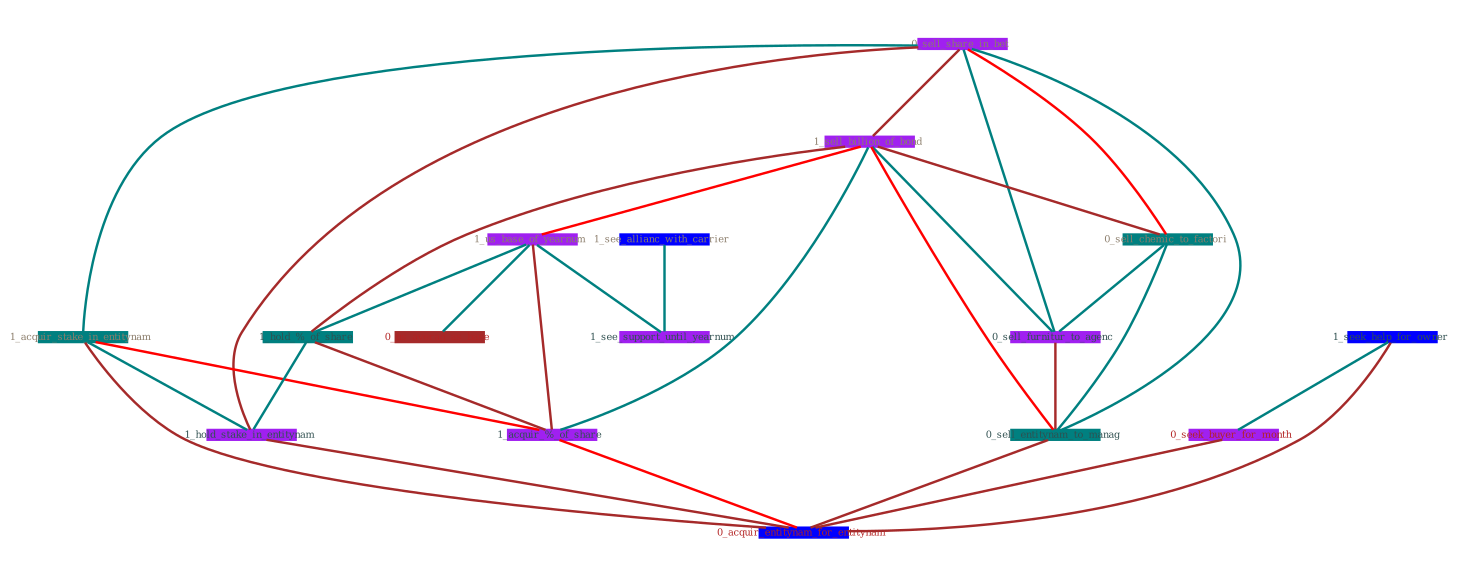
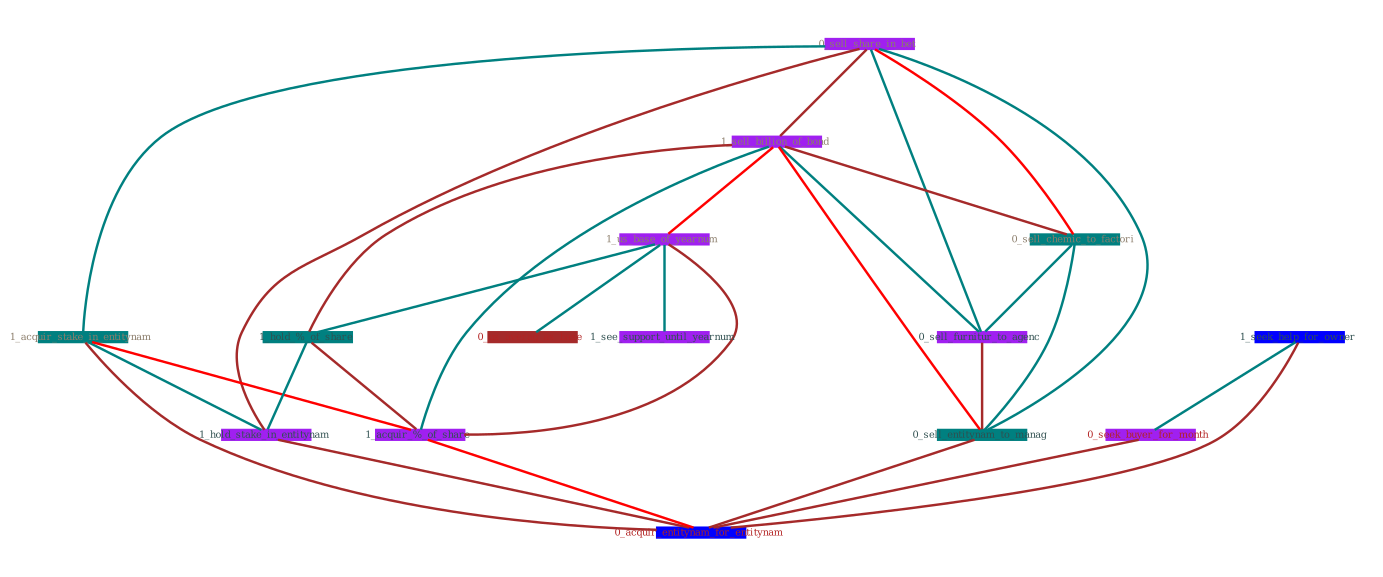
  graph {
    node [color=purple fixedsize=true fontcolor="#2f4f4f" fontsize=4 shape=polygon style=filled]
    edge [color=teal w=1]
    "0_sell_share_in_bet " [fontcolor="#8b7d6b" height=.06 width=.5]
    "1_acquir_stake_in_entitynam " [color=teal fontcolor="#8b7d6b" height=.06 width=.5]
-   "1_see_allianc_with_carrier " [color=blue fontcolor="#8b7d6b" height=.06 width=.5]
    "1_sell_billion_of_bond " [fontcolor="#8b7d6b" height=.06 width=.5]
    "1_us_base_of_yearnum " [fontcolor="#8b7d6b" height=.06 width=.5]
    "0_sell_chemic_to_factori " [color=teal fontcolor="#8b7d6b" height=.06 width=.5]
    "0_seek_buyer_for_month " [fontcolor="#b22222" height=.06 width=.5]
    "0_us_averag_as_base " [color=brown fontcolor="#b22222" height=.06 width=.5]
    "0_acquir_entitynam_for_entitynam " [color=blue fontcolor="#b22222" height=.06 width=.5]
    "1_hold_stake_in_entitynam " [height=.06 width=.5]
    "0_sell_furnitur_to_agenc " [height=.06 width=.5]
    "0_sell_entitynam_to_manag " [color=teal height=.06 width=.5]
    "1_acquir_%_of_share " [height=.06 width=.5]
    "1_see_support_until_yearnum " [height=.06 width=.5]
    "1_hold_%_of_share " [color=teal height=.06 width=.5]
    "1_seek_help_for_owner " [color=blue height=.06 width=.5]
    subgraph sub_1 {
      "0_sell_share_in_bet "
      "1_acquir_stake_in_entitynam "
-     "1_see_allianc_with_carrier "
      "1_sell_billion_of_bond "
      "1_us_base_of_yearnum "
      "0_sell_chemic_to_factori "
    }
    subgraph sub_2 {
      "0_seek_buyer_for_month "
      "0_us_averag_as_base "
      "0_acquir_entitynam_for_entitynam "
    }
    "0_sell_share_in_bet " -- "1_acquir_stake_in_entitynam "
    "0_sell_share_in_bet " -- "1_sell_billion_of_bond " [color=brown]
    "0_sell_share_in_bet " -- "0_sell_chemic_to_factori " [color=red]
    "0_sell_share_in_bet " -- "1_hold_stake_in_entitynam " [color=brown]
    "0_sell_share_in_bet " -- "0_sell_furnitur_to_agenc "
    "0_sell_share_in_bet " -- "0_sell_entitynam_to_manag "
    "1_acquir_stake_in_entitynam " -- "0_acquir_entitynam_for_entitynam " [color=brown w=2]
    "1_acquir_stake_in_entitynam " -- "1_hold_stake_in_entitynam " [w=3]
    "1_acquir_stake_in_entitynam " -- "1_acquir_%_of_share " [color=red]
-   "1_see_allianc_with_carrier " -- "1_see_support_until_yearnum "
    "1_sell_billion_of_bond " -- "1_us_base_of_yearnum " [color=red]
    "1_sell_billion_of_bond " -- "0_sell_chemic_to_factori " [color=brown]
    "1_sell_billion_of_bond " -- "0_sell_furnitur_to_agenc "
    "1_sell_billion_of_bond " -- "0_sell_entitynam_to_manag " [color=red]
    "1_sell_billion_of_bond " -- "1_acquir_%_of_share "
    "1_sell_billion_of_bond " -- "1_hold_%_of_share " [color=brown]
    "1_us_base_of_yearnum " -- "0_us_averag_as_base "
    "1_us_base_of_yearnum " -- "1_acquir_%_of_share " [color=brown]
    "1_us_base_of_yearnum " -- "1_see_support_until_yearnum "
    "1_us_base_of_yearnum " -- "1_hold_%_of_share "
    "0_sell_chemic_to_factori " -- "0_sell_furnitur_to_agenc " [w=2]
    "0_sell_chemic_to_factori " -- "0_sell_entitynam_to_manag " [w=2]
    "0_seek_buyer_for_month " -- "0_acquir_entitynam_for_entitynam " [color=brown]
    "1_hold_stake_in_entitynam " -- "0_acquir_entitynam_for_entitynam " [color=brown]
    "0_sell_furnitur_to_agenc " -- "0_sell_entitynam_to_manag " [color=brown w=2]
    "0_sell_entitynam_to_manag " -- "0_acquir_entitynam_for_entitynam " [color=brown]
    "1_acquir_%_of_share " -- "0_acquir_entitynam_for_entitynam " [color=red]
    "1_hold_%_of_share " -- "1_hold_stake_in_entitynam "
    "1_hold_%_of_share " -- "1_acquir_%_of_share " [color=brown w=3]
    "1_seek_help_for_owner " -- "0_seek_buyer_for_month " [w=2]
    "1_seek_help_for_owner " -- "0_acquir_entitynam_for_entitynam " [color=brown]
  }
